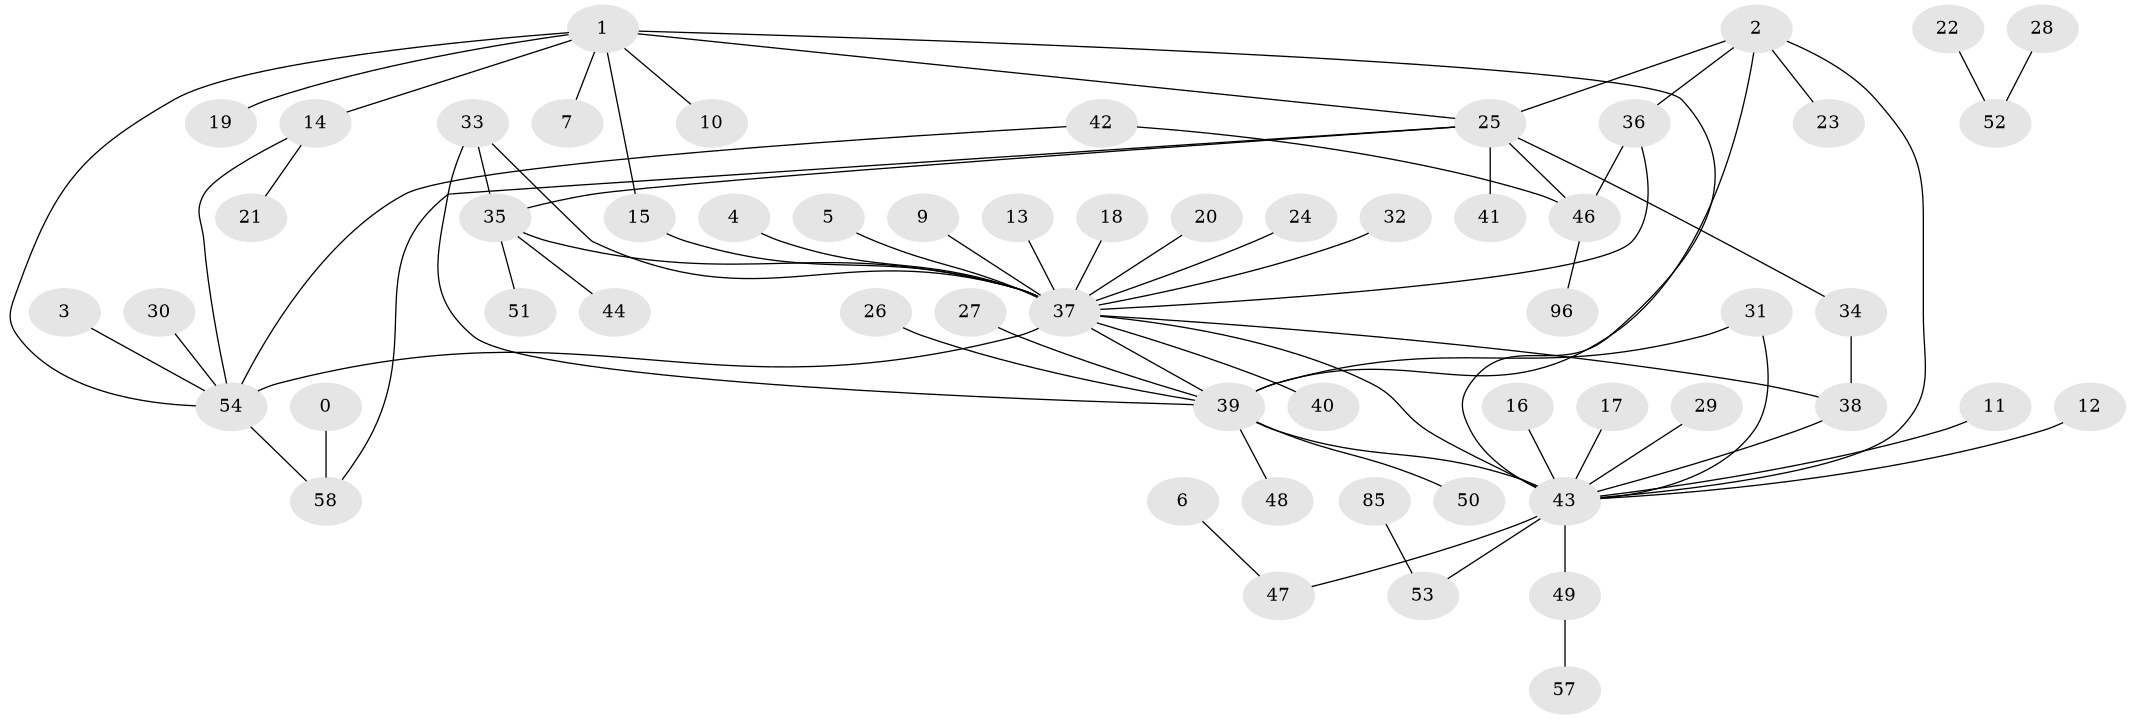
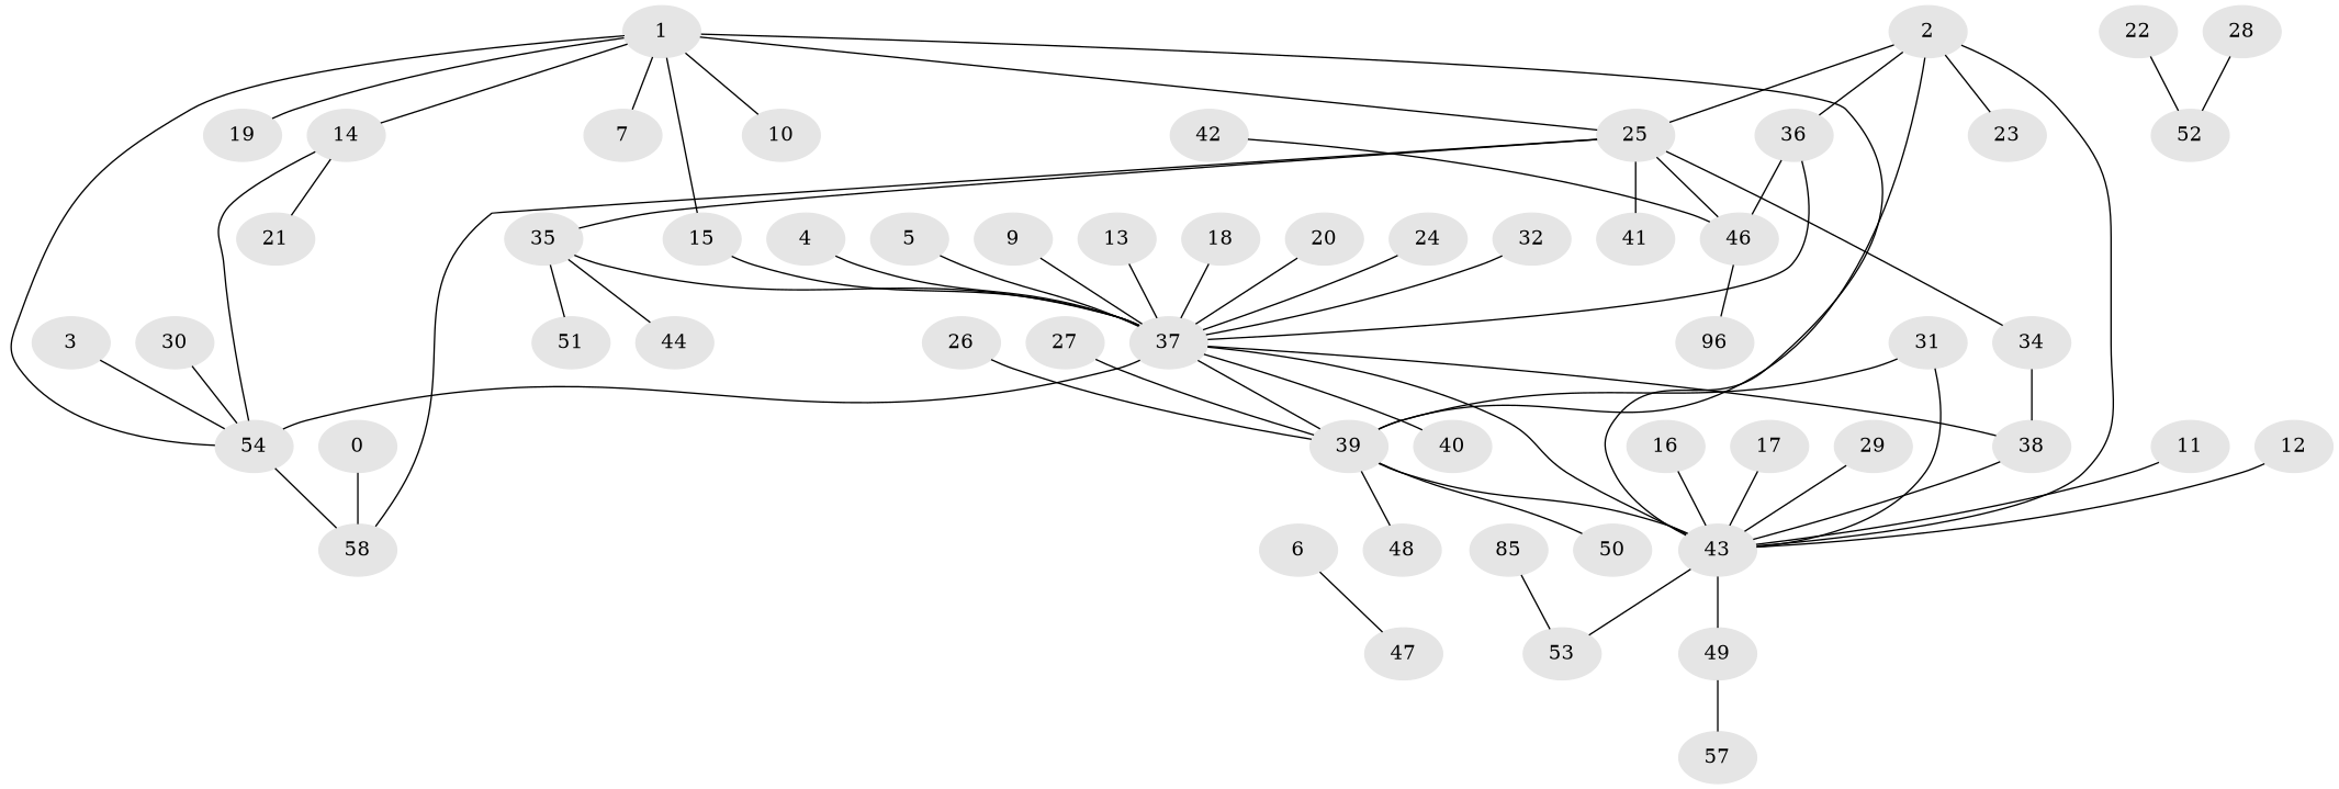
  graph {
    node [color=gray90 style=filled]
    edge [weight=1.0]
    1
    7
    10
    14
    15
    19
    25
    43
    54
    21
    37
    58
    34
    35
    41
    46
    47
    49
    53
    2
    23
    36
    39
    50
    48
    3
    4
    38
    40
    5
    6
    n32 [label=0]
    9
    11
    12
    13
    16
    17
    18
    20
    22
    52
    24
    44
    51
    n46 [label=96]
    26
    27
    28
    29
    30
    31
    32
-   33
    42
    57
    n57 [label=85]
    1 -- 7
    1 -- 10
    1 -- 14
    1 -- 15
    1 -- 19
    1 -- 25
    1 -- 43
    1 -- 54
    14 -- 54
    14 -- 21
    15 -- 37 [weight=2.0]
    25 -- 58
    25 -- 34
    25 -- 35
    25 -- 41
    25 -- 46
-   43 -- 47
    43 -- 49
    43 -- 53
    54 -- 58
    37 -- 43
    37 -- 54 [weight=3.0]
    37 -- 39
    37 -- 38
    37 -- 40
    34 -- 38
    35 -- 37
    35 -- 44
    35 -- 51
    46 -- n46
    49 -- 57
    2 -- 25
    2 -- 43
    2 -- 23
    2 -- 36
    2 -- 39
    36 -- 37
    36 -- 46
    39 -- 43 [weight=2.0]
    39 -- 50
    39 -- 48
    3 -- 54
    4 -- 37
    38 -- 43
    5 -- 37
    6 -- 47
    n32 -- 58
    9 -- 37
    11 -- 43
    12 -- 43
    13 -- 37
    16 -- 43
    17 -- 43
    18 -- 37
    20 -- 37
    22 -- 52
    24 -- 37
    26 -- 39
    27 -- 39
    28 -- 52
    29 -- 43
    30 -- 54
    31 -- 43
    31 -- 39
    32 -- 37
-   33 -- 37
-   33 -- 35
-   33 -- 39
-   42 -- 54
    42 -- 46
    n57 -- 53
  }
